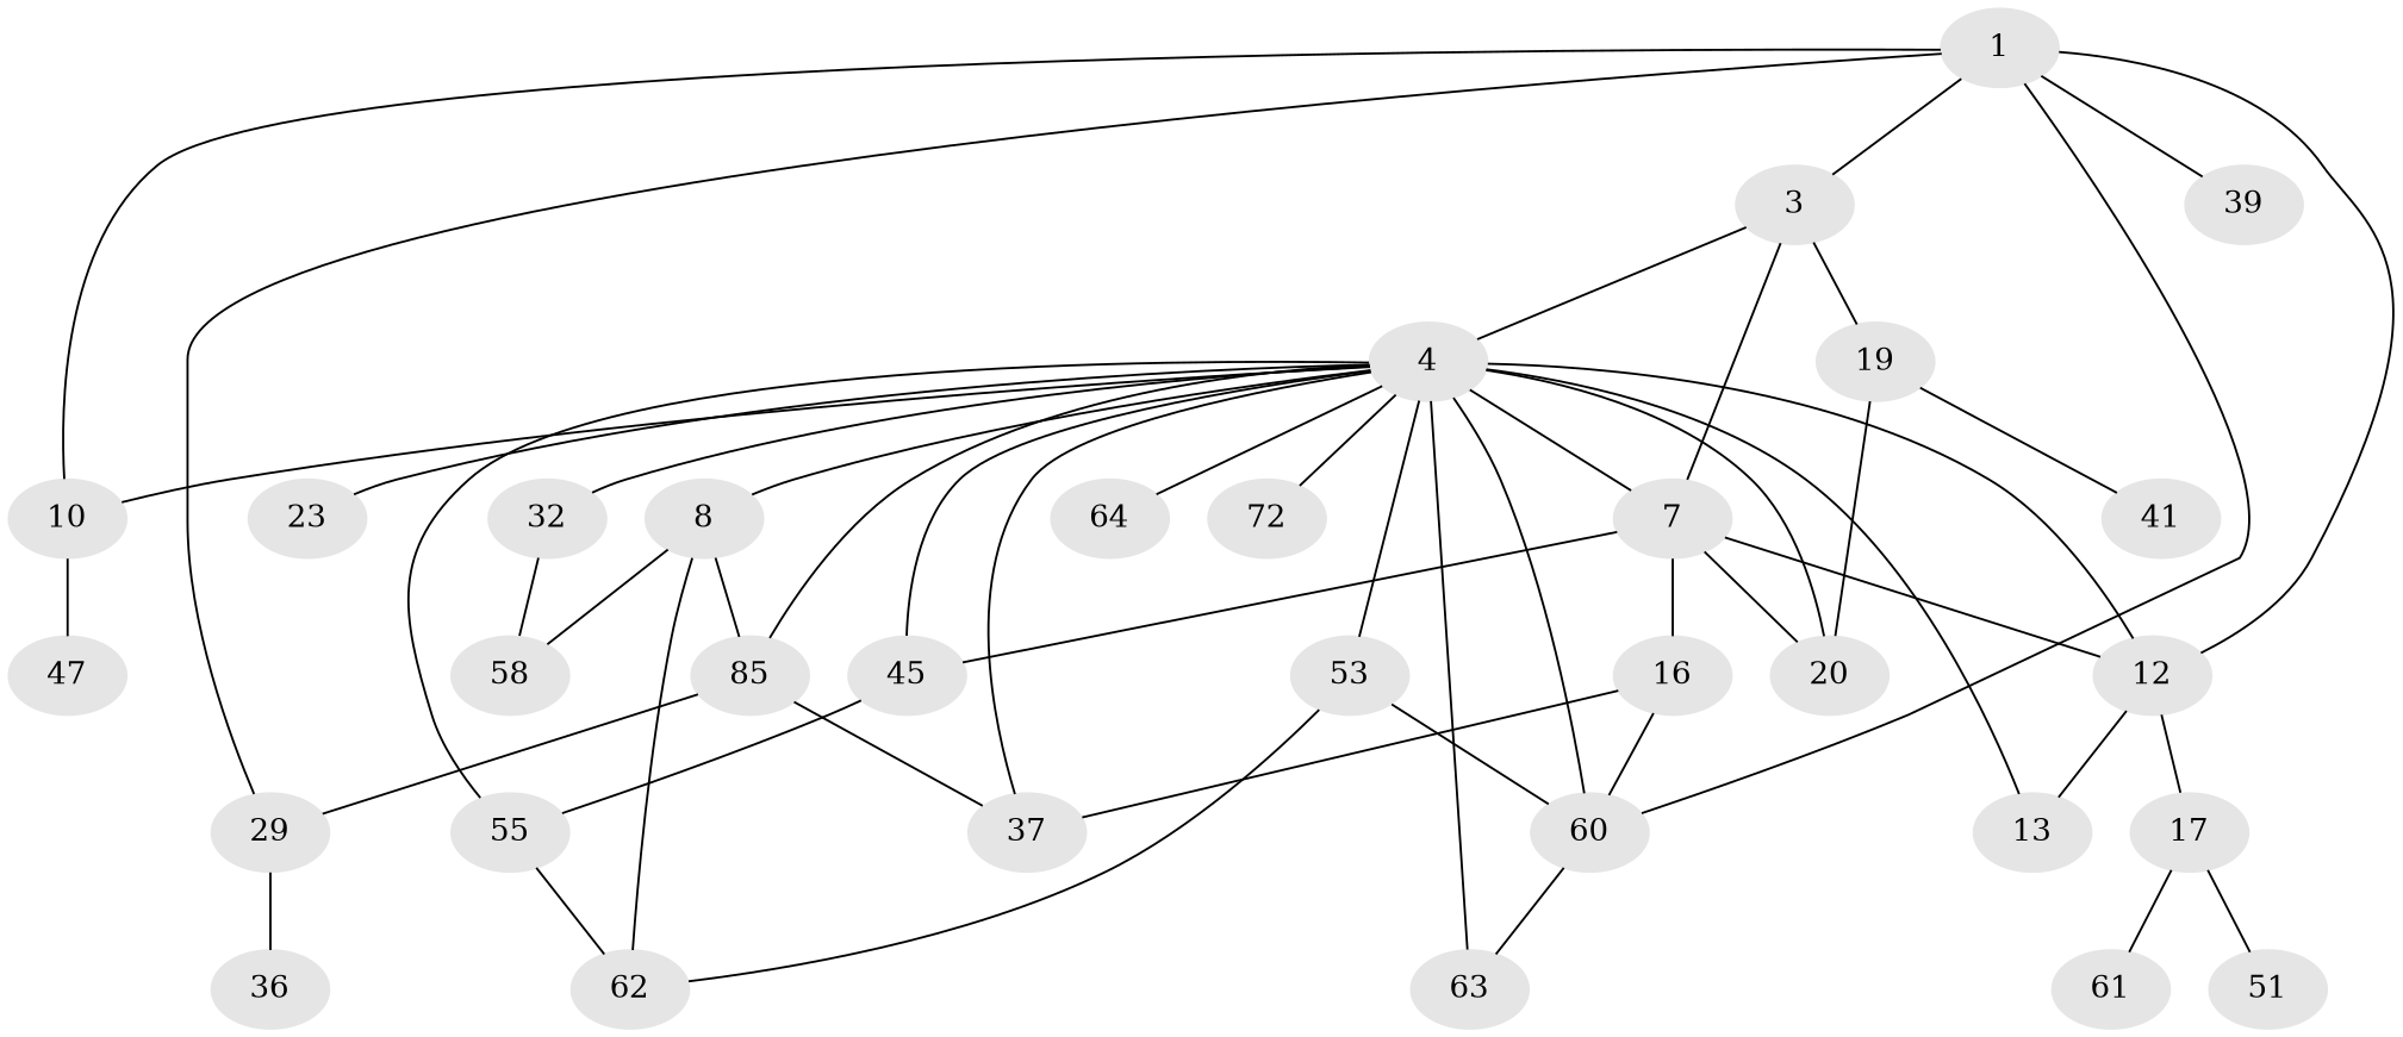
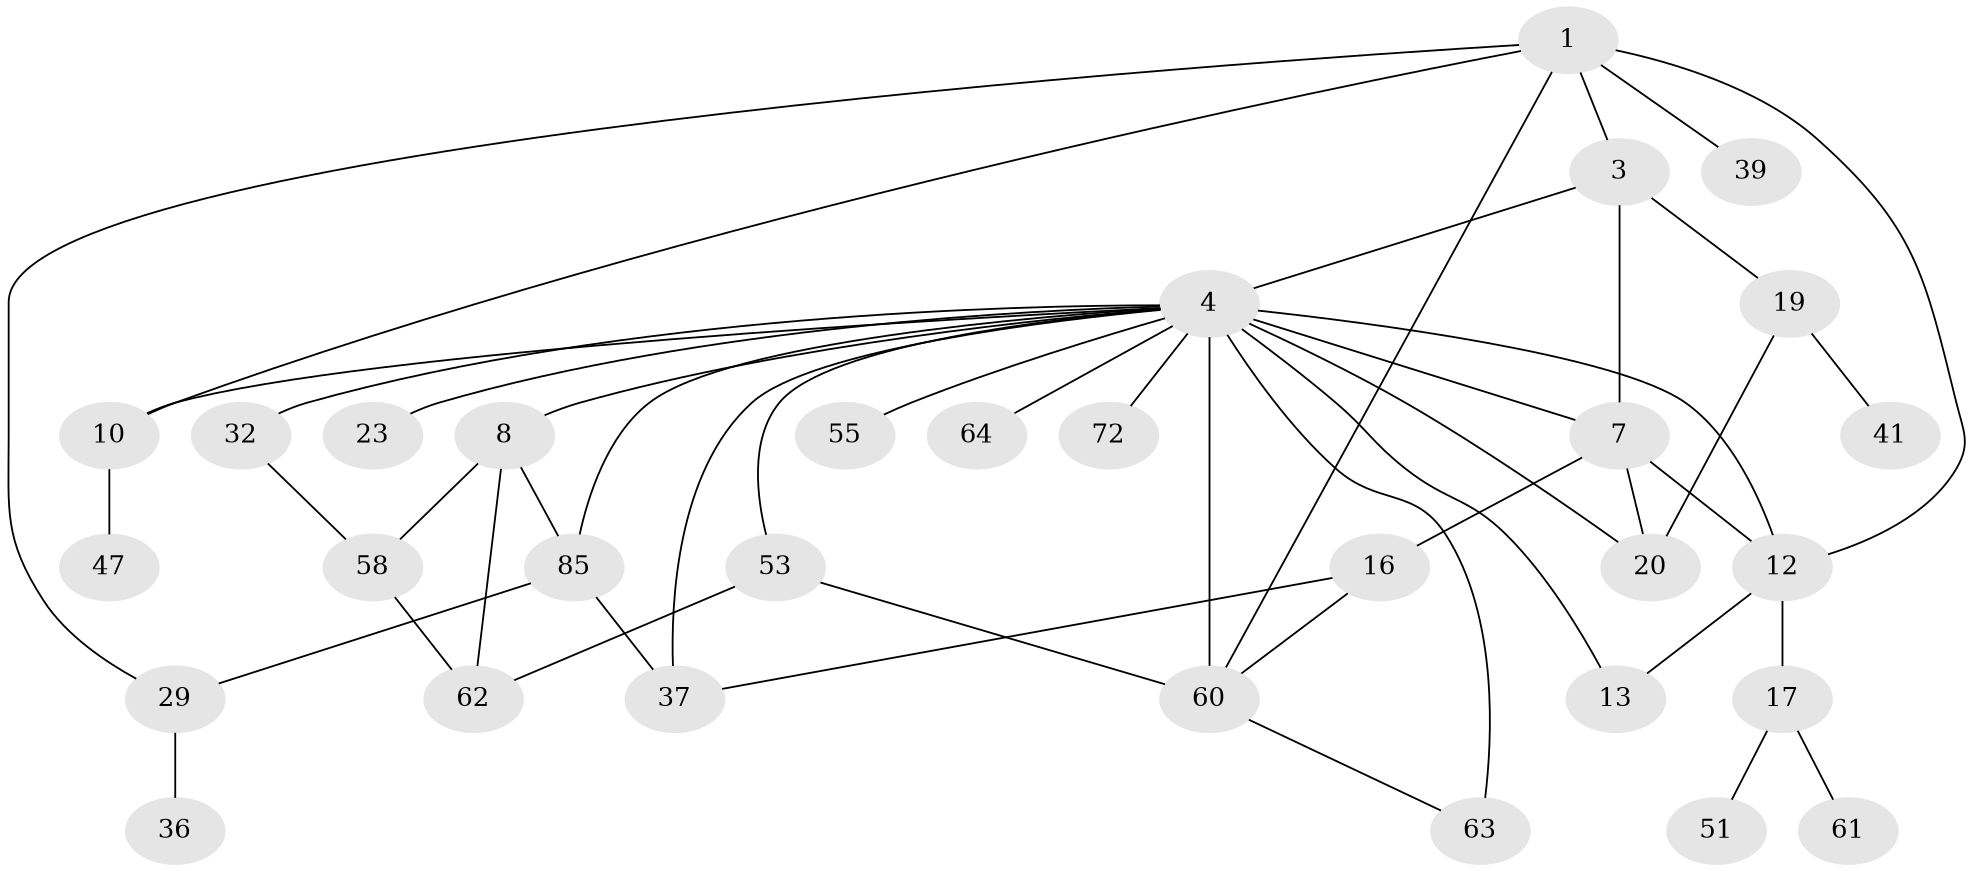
  graph {
    node [color=gray90 style=filled]
    1 [super="+79+2+34"]
    3 [super="+18"]
    10 [super="+21"]
    12 [super="+54"]
    29 [super="+59"]
    39 [super="+56+44"]
    60 [super="+77"]
    4 [super="+24+5+43+14+6+11"]
    7 [super="+30+31+49"]
    19
    47 [super="+71"]
    13 [super="+38+48"]
    17 [super="+57"]
    36
    63
    8 [super="+26+9+42"]
    20 [super="+35"]
    23 [super="+70"]
    n19 [label=85 super="+28"]
    32
    37
-   45 [super="+73"]
    53 [super="+76+66"]
    55
    64
    72
    16 [super="+22"]
    41
    58 [super="+81"]
    62 [super="+75"]
    51
    n32 [label=61]
    1 -- 3
    1 -- 10
    1 -- 12
    1 -- 29
    1 -- 39
    1 -- 60
    3 -- 4
    3 -- 7
    3 -- 19
    10 -- 47
    12 -- 13
    12 -- 17
    29 -- 36
    60 -- 63
    4 -- 10
    4 -- 12
    4 -- 60 [weight=4]
    4 -- 7 [weight=3]
    4 -- 13
    4 -- 63 [weight=3]
    4 -- 8
    4 -- 20
    4 -- 23
    4 -- n19
    4 -- 32 [weight=2]
    4 -- 37 [weight=2]
-   4 -- 45 [weight=2]
    4 -- 53
    4 -- 55
    4 -- 64
    4 -- 72
    7 -- 12
    7 -- 20
-   7 -- 45
    7 -- 16 [weight=2]
    19 -- 20
    19 -- 41
    17 -- 51
    17 -- n32
    8 -- n19
    8 -- 58
    8 -- 62
    n19 -- 29
    n19 -- 37
    32 -- 58
-   45 -- 55
    53 -- 60
    53 -- 62
    16 -- 60
    16 -- 37
-   55 -- 62
+   58 -- 62
  }
